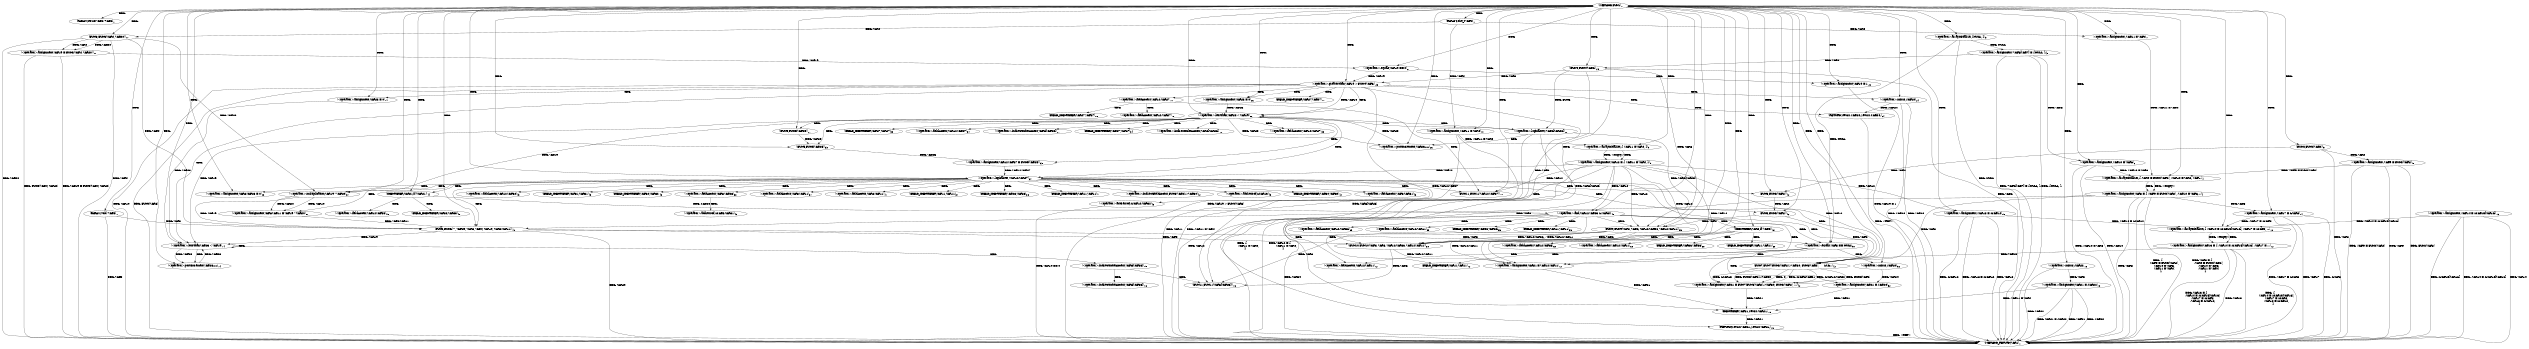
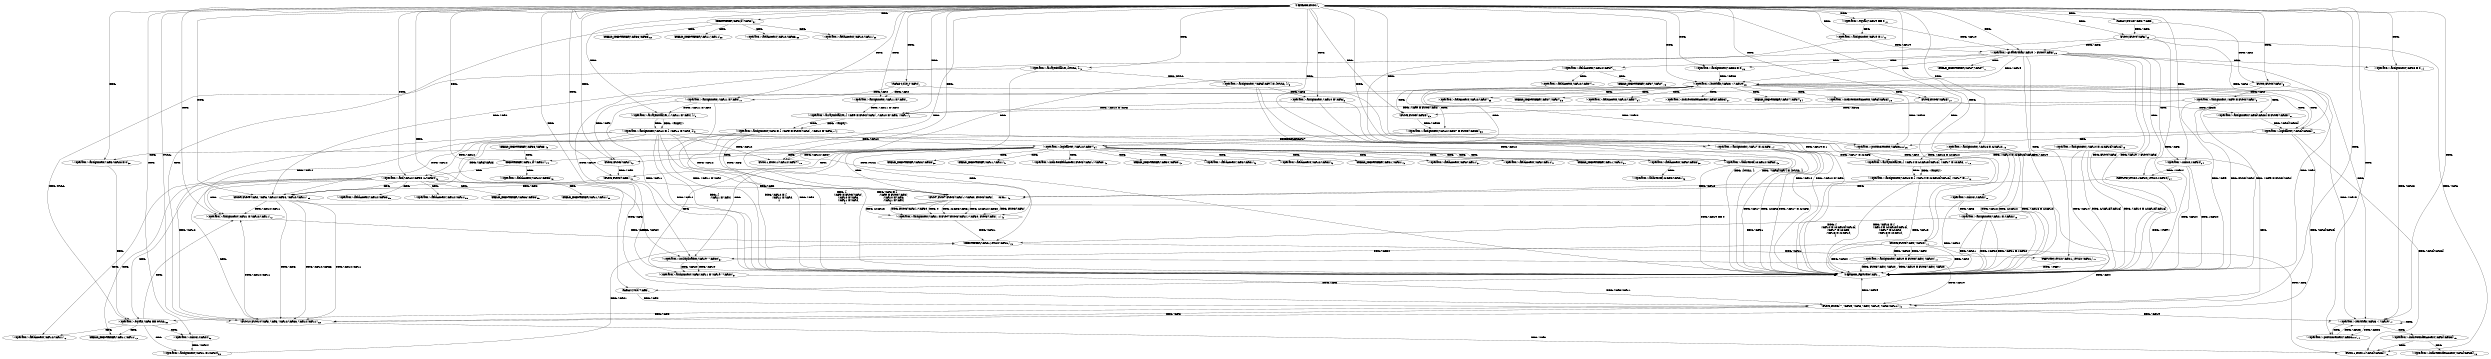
  digraph {
    n1 [label=<(METHOD,FUN1)<SUB>1</SUB>>]
    n2 [label=<(PARAM,struct VAR2 *VAR2)<SUB>1</SUB>>]
    n3 [label=<(PARAM,void *VAR3)<SUB>1</SUB>>]
    n4 [label=<(PARAM,size_t VAR4)<SUB>1</SUB>>]
    n5 [label=<(&lt;operator&gt;.assignment,VAR8.VAR28 = 0)<SUB>38</SUB>>]
    n6 [label=<(FUN6,FUN6(&quot;&quot;, 		VAR29, VAR3, VAR4, VAR19, VAR8.VAR11))<SUB>40</SUB>>]
    n7 [label=<(FUN9,FUN9(VAR2, VAR6, VAR12.VAR36, VAR12.VAR11))<SUB>55</SUB>>]
    n8 [label=<(&lt;operator&gt;.assignment,VAR21 = VAR12.VAR11)<SUB>72</SUB>>]
    n9 [label=<(&lt;operator&gt;.equals,VAR19 == 0)<SUB>21</SUB>>]
    n10 [label=<(&lt;operator&gt;.greaterThan,VAR19 &gt; FUN4(VAR6))<SUB>23</SUB>>]
    n11 [label=<(&lt;operator&gt;.lessThan,VAR23 &lt; VAR19)<SUB>26</SUB>>]
    n12 [label=<(&lt;operator&gt;.postIncrement,VAR23++)<SUB>26</SUB>>]
    n13 [label=<(&lt;operator&gt;.logicalNot,!VAR12.VAR27)<SUB>34</SUB>>]
    n14 [label=<(IDENTIFIER,VAR21,if (VAR21))<SUB>44</SUB>>]
    n15 [label=<(&lt;operator&gt;.and,VAR12.VAR33 &amp; VAR34)<SUB>48</SUB>>]
    n16 [label=<(IDENTIFIER,VAR3,if (VAR3))<SUB>57</SUB>>]
    n17 [label=<(&lt;operator&gt;.lessThan,VAR23 &lt; VAR19)<SUB>74</SUB>>]
    n18 [label=<(&lt;operator&gt;.postIncrement,VAR23++)<SUB>74</SUB>>]
    n19 [label=<(IDENTIFIER,VAR21,return VAR21;)<SUB>79</SUB>>]
    n20 [label=<(&lt;operator&gt;.arrayInitializer,{NULL, })<SUB>3</SUB>>]
    n21 [label=<(&lt;operator&gt;.arrayInitializer,{ 		.VAR9 = FUN2(VAR2), 		.VAR10 = VAR6, 		.VAR...)<SUB>4</SUB>>]
    n22 [label=<(&lt;operator&gt;.arrayInitializer,{ 		.VAR11 = VAR4, 	})<SUB>9</SUB>>]
    n23 [label=<(&lt;operator&gt;.arrayInitializer,{ 		.VAR14 = &amp;VAR15[VAR16], 		.VAR17 = &amp;VAR8, 	...)<SUB>12</SUB>>]
    n24 [label=<(FUN3,FUN3(VAR4, VAR20))<SUB>17</SUB>>]
    n25 [label=<(&lt;operator&gt;.minus,-VAR22)<SUB>18</SUB>>]
    n26 [label=<(&lt;operator&gt;.assignment,VAR19 = 1)<SUB>22</SUB>>]
    n27 [label=<(&lt;operator&gt;.assignment,VAR23 = 0)<SUB>26</SUB>>]
    n28 [label=<(FUN5,FUN5(VAR25))<SUB>33</SUB>>]
    n29 [label=<(&lt;operator&gt;.multiplication,VAR19 * VAR20)<SUB>37</SUB>>]
    n30 [label=<(FUN7,FUN7(FUN8(VAR2)-&gt;VAR30, FUN8(VAR2), 			     &amp;VA...)<SUB>42</SUB>>]
    n31 [label=<(FUN10,FUN10(VAR3, VAR6, VAR12.VAR36, VAR12.VAR11))<SUB>68</SUB>>]
    n32 [label=<(&lt;operator&gt;.assignment,VAR23 = 0)<SUB>74</SUB>>]
    n33 [label=<(FUN11,FUN11(VAR12.VAR27))<SUB>78</SUB>>]
    n34 [label=<(&lt;operator&gt;.assignment,.VAR10 = VAR6)<SUB>6</SUB>>]
    n35 [label=<(&lt;operator&gt;.assignment,.VAR11 = VAR4)<SUB>7</SUB>>]
    n36 [label=<(&lt;operator&gt;.assignment,.VAR11 = VAR4)<SUB>10</SUB>>]
    n37 [label=<(&lt;operator&gt;.assignment,.VAR17 = &amp;VAR8)<SUB>14</SUB>>]
    n38 [label=<(&lt;operator&gt;.assignment,.VAR18 = &amp;VAR12)<SUB>15</SUB>>]
    n39 [label=<(FUN4,FUN4(VAR6))<SUB>23</SUB>>]
    n40 [label=<(&lt;operator&gt;.minus,-VAR24)<SUB>24</SUB>>]
    n41 [label=<(FUN8,FUN8(VAR2))<SUB>42</SUB>>]
    n42 [label=<(&lt;operator&gt;.equals,VAR3 == NULL)<SUB>50</SUB>>]
    n43 [label=<(FUN5,FUN5(VAR25))<SUB>27</SUB>>]
    n44 [label=<(FUN8,FUN8(VAR2))<SUB>42</SUB>>]
    n45 [label=<(&lt;operator&gt;.minus,-VAR24)<SUB>52</SUB>>]
    n46 [label=<(FUN2,FUN2(VAR2))<SUB>5</SUB>>]
    n47 [label=<(METHOD_RETURN,VAR1)<SUB>1</SUB>>]
    n48 [label=<(FUN11,FUN11(VAR6[VAR23]))<SUB>76</SUB>>]
    n49 [label=<(RETURN,return VAR21;,return VAR21;)<SUB>79</SUB>>]
    n50 [label=<(RETURN,return -VAR24;,return -VAR24;)<SUB>24</SUB>>]
    n51 [label=<(&lt;operator&gt;.fieldAccess,VAR12.VAR27)<SUB>77</SUB>>]
    n52 [label=<(FIELD_IDENTIFIER,VAR27,VAR27)<SUB>77</SUB>>]
    n53 [label=<(&lt;operator&gt;.assignment,VAR12.VAR27 = FUN5(VAR25))<SUB>33</SUB>>]
+   n54 [label=<(&lt;operator&gt;.assignment,VAR6[VAR23] = FUN5(VAR25))<SUB>27</SUB>>]
    n55 [label=<(&lt;operator&gt;.logicalNot,!VAR6[VAR23])<SUB>28</SUB>>]
    n56 [label=<(&lt;operator&gt;.fieldAccess,VAR12.VAR27)<SUB>33</SUB>>]
    n57 [label=<(FIELD_IDENTIFIER,VAR27,VAR27)<SUB>33</SUB>>]
    n58 [label=<(&lt;operator&gt;.fieldAccess,VAR12.VAR27)<SUB>34</SUB>>]
    n59 [label=<(&lt;operator&gt;.indirectIndexAccess,VAR6[VAR23])<SUB>27</SUB>>]
    n60 [label=<(FIELD_IDENTIFIER,VAR27,VAR27)<SUB>34</SUB>>]
    n61 [label=<(&lt;operator&gt;.indirectIndexAccess,VAR6[VAR23])<SUB>28</SUB>>]
    n62 [label=<(&lt;operator&gt;.assignment,VAR8.VAR11 = VAR19 * VAR20)<SUB>37</SUB>>]
    n63 [label=<(&lt;operator&gt;.assignment,VAR21 = FUN7(FUN8(VAR2)-&gt;VAR30, FUN8(VAR2), 			...)<SUB>42</SUB>>]
    n64 [label=<(&lt;operator&gt;.fieldAccess,VAR8.VAR11)<SUB>37</SUB>>]
    n65 [label=<(&lt;operator&gt;.fieldAccess,VAR8.VAR28)<SUB>38</SUB>>]
    n66 [label=<(&lt;operator&gt;.fieldAccess,VAR8.VAR11)<SUB>41</SUB>>]
    n67 [label=<(FIELD_IDENTIFIER,VAR11,VAR11)<SUB>37</SUB>>]
    n68 [label=<(FIELD_IDENTIFIER,VAR28,VAR28)<SUB>38</SUB>>]
    n69 [label=<(FIELD_IDENTIFIER,VAR11,VAR11)<SUB>41</SUB>>]
    n70 [label=<(&lt;operator&gt;.indirectFieldAccess,FUN8(VAR2)-&gt;VAR30)<SUB>42</SUB>>]
-   n71 [label=<(&lt;operator&gt;.addressOf,&amp;VAR13)<SUB>43</SUB>>]
    n72 [label=<(&lt;operator&gt;.addressOf,&amp;VAR12.VAR32)<SUB>43</SUB>>]
    n73 [label=<(FIELD_IDENTIFIER,VAR30,VAR30)<SUB>42</SUB>>]
    n74 [label=<(&lt;operator&gt;.fieldAccess,VAR8.VAR31)<SUB>43</SUB>>]
    n75 [label=<(&lt;operator&gt;.fieldAccess,VAR12.VAR32)<SUB>43</SUB>>]
    n76 [label=<(FIELD_IDENTIFIER,VAR31,VAR31)<SUB>43</SUB>>]
-   n77 [label=<(FIELD_IDENTIFIER,VAR32,VAR32)<SUB>43</SUB>>]
    n78 [label=<(&lt;operator&gt;.fieldAccess,VAR12.VAR33)<SUB>48</SUB>>]
    n79 [label=<(FIELD_IDENTIFIER,VAR33,VAR33)<SUB>48</SUB>>]
    n80 [label=<(&lt;operator&gt;.fieldAccess,VAR12.VAR36)<SUB>55</SUB>>]
    n81 [label=<(&lt;operator&gt;.fieldAccess,VAR12.VAR11)<SUB>55</SUB>>]
    n82 [label=<(&lt;operator&gt;.fieldAccess,VAR12.VAR11)<SUB>72</SUB>>]
    n83 [label=<(FIELD_IDENTIFIER,VAR36,VAR36)<SUB>55</SUB>>]
    n84 [label=<(FIELD_IDENTIFIER,VAR11,VAR11)<SUB>55</SUB>>]
    n85 [label=<(FIELD_IDENTIFIER,VAR11,VAR11)<SUB>72</SUB>>]
    n86 [label=<(&lt;operator&gt;.fieldAccess,VAR12.VAR36)<SUB>68</SUB>>]
    n87 [label=<(&lt;operator&gt;.fieldAccess,VAR12.VAR11)<SUB>68</SUB>>]
    n88 [label=<(FIELD_IDENTIFIER,VAR36,VAR36)<SUB>68</SUB>>]
    n89 [label=<(FIELD_IDENTIFIER,VAR11,VAR11)<SUB>68</SUB>>]
    n90 [label=<(&lt;operator&gt;.indirectIndexAccess,VAR6[VAR23])<SUB>75</SUB>>]
    n91 [label=<(&lt;operator&gt;.assignment,*VAR6[VAR7] = {NULL, })<SUB>3</SUB>>]
    n92 [label=<(&lt;operator&gt;.assignment,VAR8 = { 		.VAR9 = FUN2(VAR2), 		.VAR10 = VAR6,...)<SUB>4</SUB>>]
    n93 [label=<(&lt;operator&gt;.assignment,VAR12 = { 		.VAR11 = VAR4, 	})<SUB>9</SUB>>]
    n94 [label=<(&lt;operator&gt;.assignment,VAR13 = { 		.VAR14 = &amp;VAR15[VAR16], 		.VAR17 = ...)<SUB>12</SUB>>]
    n95 [label=<(&lt;operator&gt;.assignment,VAR19 = FUN3(VAR4, VAR20))<SUB>17</SUB>>]
    n96 [label=<(&lt;operator&gt;.assignment,VAR21 = -VAR22)<SUB>18</SUB>>]
    n97 [label=<(&lt;operator&gt;.assignment,VAR21 = -VAR24)<SUB>52</SUB>>]
    n98 [label=<(&lt;operator&gt;.assignment,.VAR9 = FUN2(VAR2))<SUB>5</SUB>>]
    n99 [label=<(&lt;operator&gt;.fieldAccess,VAR12.VAR27)<SUB>78</SUB>>]
    n100 [label=<(FIELD_IDENTIFIER,VAR27,VAR27)<SUB>78</SUB>>]
    n101 [label=<(&lt;operator&gt;.addressOf,&amp;VAR8.VAR31)<SUB>43</SUB>>]
    n102 [label=<(&lt;operator&gt;.indirectIndexAccess,VAR6[VAR23])<SUB>76</SUB>>]
    n103 [label=<(&lt;operator&gt;.assignment,.VAR14 = &amp;VAR15[VAR16])<SUB>13</SUB>>]
    n1 -> n2 [label="DDG: "]
    n1 -> n3 [label="DDG: "]
    n1 -> n4 [label="DDG: "]
    n1 -> n5 [label="DDG: "]
    n1 -> n6 [label="DDG: "]
    n1 -> n7 [label="DDG: "]
    n1 -> n8 [label="DDG: "]
    n1 -> n9 [label="DDG: "]
    n1 -> n10 [label="DDG: "]
    n1 -> n11 [label="DDG: "]
    n1 -> n12 [label="DDG: "]
-   n1 -> n13 [label="DDG: "]
    n1 -> n14 [label="DDG: "]
    n1 -> n15 [label="DDG: "]
    n1 -> n16 [label="DDG: "]
    n1 -> n17 [label="DDG: "]
    n1 -> n18 [label="DDG: "]
    n1 -> n19 [label="DDG: "]
    n1 -> n20 [label="DDG: "]
    n1 -> n21 [label="DDG: "]
    n1 -> n22 [label="DDG: "]
    n1 -> n23 [label="DDG: "]
    n1 -> n24 [label="DDG: "]
    n1 -> n25 [label="DDG: "]
    n1 -> n26 [label="DDG: "]
    n1 -> n27 [label="DDG: "]
    n1 -> n28 [label="DDG: "]
    n1 -> n29 [label="DDG: "]
-   n1 -> n30 [label="DDG: "]
-   n1 -> n31 [label="DDG: "]
+   n50 -> n30 [label="DDG: "]
+   n1 -> n31 [label="NULL: "]
    n1 -> n32 [label="DDG: "]
    n1 -> n33 [label="DDG: "]
    n1 -> n34 [label="DDG: "]
    n1 -> n35 [label="DDG: "]
    n1 -> n36 [label="DDG: "]
    n1 -> n37 [label="DDG: "]
    n1 -> n38 [label="DDG: "]
    n1 -> n39 [label="DDG: "]
    n1 -> n40 [label="DDG: "]
    n1 -> n41 [label="DDG: "]
-   n1 -> n42 [label="DDG: "]
+   n5 -> n42 [label="DDG: "]
    n1 -> n43 [label="DDG: "]
    n1 -> n44 [label="DDG: "]
    n1 -> n45 [label="DDG: "]
    n1 -> n46 [label="DDG: "]
+   n2 -> n46 [label="DDG: VAR2"]
    n3 -> n6 [label="DDG: VAR3"]
-   n3 -> n47 [label="DDG: VAR3"]
+   n47 -> n3 [label="DDG: VAR3"]
    n4 -> n24 [label="DDG: VAR4"]
    n4 -> n35 [label="DDG: VAR4"]
    n4 -> n36 [label="DDG: VAR4"]
    n6 -> n17 [label="DDG: VAR19"]
    n6 -> n31 [label="DDG: VAR3"]
    n6 -> n42 [label="DDG: VAR3"]
    n6 -> n47 [label="DDG: VAR29"]
    n7 -> n8 [label="DDG: VAR12.VAR11"]
    n7 -> n31 [label="DDG: VAR6"]
    n7 -> n31 [label="DDG: VAR12.VAR36"]
    n7 -> n31 [label="DDG: VAR12.VAR11"]
    n7 -> n48 [label="DDG: VAR6"]
    n8 -> n19 [label="DDG: VAR21"]
    n9 -> n10 [label="DDG: VAR19"]
    n9 -> n26 [label="CDG: "]
    n10 -> n11 [label="DDG: VAR19"]
    n10 -> n11 [label="CDG: "]
    n10 -> n17 [label="CDG: "]
    n10 -> n27 [label="CDG: "]
    n10 -> n32 [label="CDG: "]
    n10 -> n40 [label="CDG: "]
    n10 -> n47 [label="DDG: VAR19"]
    n10 -> n47 [label="DDG: FUN4(VAR6)"]
    n10 -> n47 [label="DDG: VAR19 &gt; FUN4(VAR6)"]
    n10 -> n49 [label="CDG: "]
    n10 -> n50 [label="CDG: "]
    n10 -> n51 [label="CDG: "]
    n10 -> n52 [label="CDG: "]
    n11 -> n12 [label="DDG: VAR23"]
    n11 -> n13 [label="CDG: "]
    n11 -> n17 [label="DDG: VAR19"]
    n11 -> n28 [label="CDG: "]
    n11 -> n29 [label="DDG: VAR19"]
    n11 -> n43 [label="CDG: "]
    n11 -> n53 [label="CDG: "]
+   n11 -> n54 [label="CDG: "]
    n11 -> n55 [label="CDG: "]
    n11 -> n56 [label="CDG: "]
    n11 -> n57 [label="CDG: "]
    n11 -> n58 [label="CDG: "]
    n11 -> n59 [label="CDG: "]
    n11 -> n60 [label="CDG: "]
    n11 -> n61 [label="CDG: "]
    n12 -> n11 [label="DDG: VAR23"]
    n13 -> n5 [label="CDG: "]
    n13 -> n6 [label="CDG: "]
    n13 -> n14 [label="CDG: "]
    n13 -> n29 [label="CDG: "]
    n13 -> n30 [label="CDG: "]
    n13 -> n33 [label="DDG: VAR12.VAR27"]
    n13 -> n41 [label="CDG: "]
    n13 -> n44 [label="CDG: "]
    n13 -> n62 [label="CDG: "]
    n13 -> n63 [label="CDG: "]
    n13 -> n64 [label="CDG: "]
    n13 -> n65 [label="CDG: "]
    n13 -> n66 [label="CDG: "]
    n13 -> n67 [label="CDG: "]
    n13 -> n68 [label="CDG: "]
    n13 -> n69 [label="CDG: "]
    n13 -> n70 [label="CDG: "]
-   n13 -> n71 [label="CDG: "]
    n13 -> n72 [label="CDG: "]
    n13 -> n73 [label="CDG: "]
    n13 -> n74 [label="CDG: "]
    n13 -> n75 [label="CDG: "]
    n13 -> n76 [label="CDG: "]
-   n13 -> n77 [label="CDG: "]
-   n14 -> n15 [label="DDG: -VAR24"]
+   n14 -> n15 [label="CDG: "]
    n14 -> n78 [label="CDG: "]
-   n14 -> n79 [label="CDG: "]
+   n79 -> n14 [label="CDG: "]
    n15 -> n7 [label="CDG: "]
    n15 -> n8 [label="CDG: "]
-   n15 -> n16 [label="CDG: "]
+   n15 -> n31 [label="CDG: "]
    n15 -> n42 [label="CDG: "]
    n15 -> n47 [label="DDG: VAR34"]
    n15 -> n80 [label="CDG: "]
    n15 -> n81 [label="CDG: "]
    n15 -> n82 [label="CDG: "]
    n15 -> n83 [label="CDG: "]
    n15 -> n84 [label="CDG: "]
    n15 -> n85 [label="CDG: "]
    n16 -> n31 [label="CDG: "]
    n16 -> n86 [label="CDG: "]
    n16 -> n87 [label="CDG: "]
    n16 -> n88 [label="CDG: "]
    n16 -> n89 [label="CDG: "]
    n17 -> n17 [label="CDG: "]
    n17 -> n18 [label="DDG: VAR23"]
    n17 -> n18 [label="CDG: "]
    n17 -> n90 [label="CDG: "]
    n18 -> n17 [label="DDG: VAR23"]
    n19 -> n49 [label="DDG: VAR21"]
    n20 -> n42 [label="DDG: NULL"]
    n20 -> n47 [label="DDG: NULL"]
    n20 -> n91 [label="DDG: NULL"]
    n21 -> n92 [label="DDG: &lt;empty&gt;"]
    n21 -> n92 [label="DDG: "]
    n22 -> n93 [label="DDG: &lt;empty&gt;"]
    n22 -> n93 [label="DDG: "]
    n23 -> n94 [label="DDG: &lt;empty&gt;"]
    n23 -> n94 [label="DDG: "]
    n24 -> n6 [label="DDG: VAR4"]
    n24 -> n29 [label="DDG: VAR20"]
    n24 -> n47 [label="DDG: VAR4"]
    n24 -> n47 [label="DDG: VAR20"]
    n24 -> n95 [label="DDG: VAR4"]
    n24 -> n95 [label="DDG: VAR20"]
    n25 -> n47 [label="DDG: VAR22"]
    n25 -> n96 [label="DDG: VAR3"]
+   n26 -> n10 [label="DDG: VAR19"]
    n26 -> n47 [label="DDG: VAR19 = 1"]
    n27 -> n11 [label="DDG: VAR23"]
    n28 -> n53 [label="DDG: VAR25"]
    n29 -> n6 [label="DDG: VAR19"]
    n29 -> n62 [label="DDG: VAR19"]
    n29 -> n62 [label="DDG: VAR20"]
    n30 -> n63 [label="DDG: 0"]
    n30 -> n63 [label="DDG: &amp;VAR8.VAR31"]
    n30 -> n63 [label="DDG: &amp;VAR12.VAR32"]
    n30 -> n63 [label="DDG: FUN8(VAR2)"]
    n30 -> n63 [label="DDG: &amp;VAR13"]
    n30 -> n63 [label="DDG: FUN8(VAR2)-&gt;VAR30"]
    n31 -> n8 [label="DDG: VAR12.VAR11"]
    n31 -> n48 [label="DDG: VAR6"]
    n32 -> n17 [label="DDG: VAR23"]
    n34 -> n21 [label="DDG: .VAR10 = VAR6"]
    n34 -> n47 [label="DDG: .VAR10 = VAR6"]
    n34 -> n47 [label="DDG: VAR10"]
    n35 -> n21 [label="DDG: .VAR11 = VAR4"]
    n36 -> n22 [label="DDG: .VAR11 = VAR4"]
    n36 -> n47 [label="DDG: VAR11"]
    n36 -> n47 [label="DDG: .VAR11 = VAR4"]
    n37 -> n23 [label="DDG: .VAR17 = &amp;VAR8"]
    n37 -> n47 [label="DDG: &amp;VAR8"]
    n37 -> n47 [label="DDG: .VAR17 = &amp;VAR8"]
    n37 -> n47 [label="DDG: VAR17"]
    n38 -> n23 [label="DDG: .VAR18 = &amp;VAR12"]
    n38 -> n47 [label="DDG: &amp;VAR12"]
    n38 -> n47 [label="DDG: .VAR18 = &amp;VAR12"]
    n38 -> n47 [label="DDG: VAR18"]
    n39 -> n7 [label="DDG: VAR6"]
    n39 -> n10 [label="DDG: VAR6"]
    n39 -> n47 [label="DDG: VAR6"]
    n39 -> n48 [label="DDG: VAR6"]
-   n39 -> n55 [label="DDG: FUN6"]
+   n39 -> n55 [label="DDG: VAR6"]
    n40 -> n47 [label="DDG: VAR24"]
    n40 -> n47 [label="DDG: -VAR24"]
    n40 -> n50 [label="DDG: -VAR24"]
    n41 -> n7 [label="DDG: VAR2"]
    n41 -> n30 [label="DDG: VAR2"]
    n42 -> n8 [label="CDG: "]
    n42 -> n45 [label="CDG: "]
    n42 -> n82 [label="CDG: "]
    n42 -> n85 [label="CDG: "]
    n42 -> n97 [label="CDG: "]
    n43 -> n28 [label="DDG: VAR25"]
+   n43 -> n54 [label="DDG: VAR25"]
    n44 -> n41 [label="DDG: VAR2"]
    n45 -> n97 [label="DDG: VAR24"]
    n46 -> n44 [label="DDG: VAR2"]
    n46 -> n47 [label="DDG: VAR2"]
    n46 -> n98 [label="DDG: VAR2"]
    n49 -> n47 [label="DDG: &lt;RET&gt;"]
    n50 -> n47 [label="DDG: &lt;RET&gt;"]
    n51 -> n33 [label="CDG: "]
    n51 -> n99 [label="CDG: "]
    n51 -> n100 [label="CDG: "]
    n53 -> n13 [label="DDG: VAR12.VAR27"]
+   n54 -> n55 [label="DDG: VAR6[VAR23]"]
    n55 -> n7 [label="DDG: VAR6[VAR23]"]
    n55 -> n11 [label="CDG: "]
    n55 -> n12 [label="CDG: "]
    n55 -> n31 [label="DDG: VAR6[VAR23]"]
    n55 -> n48 [label="DDG: VAR6[VAR23]"]
    n62 -> n6 [label="DDG: VAR8.VAR11"]
    n63 -> n19 [label="DDG: VAR21"]
    n65 -> n101 [label="CDG: "]
    n72 -> n47 [label="DDG: VAR19 == 0"]
    n90 -> n48 [label="CDG: "]
    n90 -> n102 [label="CDG: "]
    n91 -> n34 [label="DDG: VAR6"]
-   n91 -> n39 [label="DDG: VAR6"]
+   n2 -> n39 [label="DDG: VAR6"]
    n91 -> n47 [label="DDG: {NULL, }"]
    n91 -> n47 [label="DDG: *VAR6[VAR7] = {NULL, }"]
    n92 -> n6 [label="DDG: VAR8"]
    n92 -> n30 [label="DDG: VAR8"]
    n92 -> n37 [label="DDG: VAR8"]
    n92 -> n47 [label="DDG: VAR8"]
    n92 -> n47 [label="DDG: {\n		.VAR9 = FUN2(VAR2),\n		.VAR10 = VAR6,\n		.VAR11 = VAR4,\n	}"]
    n92 -> n47 [label="DDG: VAR8 = {\n		.VAR9 = FUN2(VAR2),\n		.VAR10 = VAR6,\n		.VAR11 = VAR4,\n	}"]
    n93 -> n7 [label="DDG: VAR12"]
    n93 -> n8 [label="DDG: VAR12"]
    n93 -> n13 [label="DDG: VAR12"]
    n93 -> n15 [label="DDG: VAR12"]
    n93 -> n30 [label="DDG: VAR12"]
    n93 -> n31 [label="DDG: VAR12"]
    n93 -> n33 [label="DDG: VAR12"]
-   n93 -> n38 [label="DDG: VAR12"]
+   n93 -> n72 [label="DDG: VAR12"]
    n93 -> n47 [label="DDG: VAR12"]
    n93 -> n47 [label="DDG: {\n		.VAR11 = VAR4,\n	}"]
    n93 -> n47 [label="DDG: VAR12 = {\n		.VAR11 = VAR4,\n	}"]
    n94 -> n30 [label="DDG: VAR13"]
    n94 -> n47 [label="DDG: VAR13"]
    n94 -> n47 [label="DDG: {\n		.VAR14 = &amp;VAR15[VAR16],\n		.VAR17 = &amp;VAR8,\n		.VAR18 = &amp;VAR12,\n	}"]
    n94 -> n47 [label="DDG: VAR13 = {\n		.VAR14 = &amp;VAR15[VAR16],\n		.VAR17 = &amp;VAR8,\n		.VAR18 = &amp;VAR12,\n	}"]
-   n95 -> n9 [label="DDG: VAR19"]
    n95 -> n47 [label="DDG: FUN3(VAR4, VAR20)"]
    n95 -> n47 [label="DDG: VAR19 = FUN3(VAR4, VAR20)"]
-   n96 -> n19 [label="DDG: .VAR11 = VAR4"]
+   n96 -> n19 [label="DDG: VAR21"]
    n96 -> n47 [label="DDG: VAR21"]
    n96 -> n47 [label="DDG: -VAR22"]
    n96 -> n47 [label="DDG: VAR21 = -VAR22"]
    n97 -> n19 [label="DDG: VAR21"]
    n98 -> n21 [label="DDG: .VAR9 = FUN2(VAR2)"]
    n98 -> n47 [label="DDG: FUN2(VAR2)"]
    n98 -> n47 [label="DDG: .VAR9 = FUN2(VAR2)"]
    n98 -> n47 [label="DDG: VAR9"]
    n103 -> n23 [label="DDG: .VAR14 = &amp;VAR15[VAR16]"]
    n103 -> n47 [label="DDG: &amp;VAR15[VAR16]"]
    n103 -> n47 [label="DDG: .VAR14 = &amp;VAR15[VAR16]"]
    n103 -> n47 [label="DDG: VAR14"]
  }
